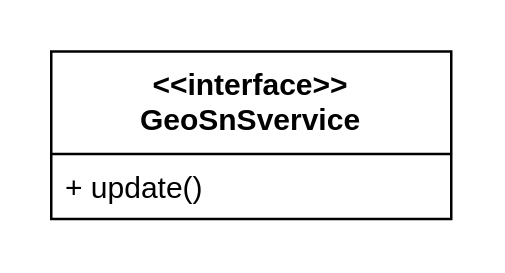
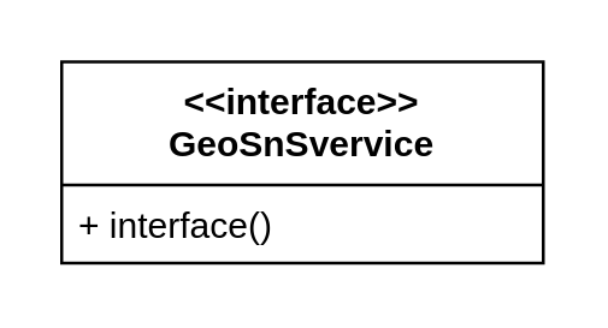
  <mxCell id="0" />
  <mxCell id="1" parent="0" />
  <mxCell id="2" value="&lt;&lt;interface&gt;&gt;&#10;GeoSnSvervice&#10;" style="swimlane;fontStyle=1;align=center;verticalAlign=top;childLayout=stackLayout;horizontal=1;startSize=41;horizontalStack=0;resizeParent=1;resizeParentMax=0;resizeLast=0;collapsible=1;marginBottom=0;" vertex="1" parent="1"><mxGeometry x="20" y="20" width="160" height="67" as="geometry" /></mxCell>
- <mxCell id="3" value="+ update()" style="text;strokeColor=none;fillColor=none;align=left;verticalAlign=top;spacingLeft=4;spacingRight=4;overflow=hidden;rotatable=0;points=[[0,0.5],[1,0.5]];portConstraint=eastwest;" vertex="1" parent="2"><mxGeometry y="41" width="160" height="26" as="geometry" /></mxCell>
+ <mxCell id="3" value="+ interface()" style="text;strokeColor=none;fillColor=none;align=left;verticalAlign=top;spacingLeft=4;spacingRight=4;overflow=hidden;rotatable=0;points=[[0,0.5],[1,0.5]];portConstraint=eastwest;" vertex="1" parent="2"><mxGeometry y="41" width="160" height="26" as="geometry" /></mxCell>
